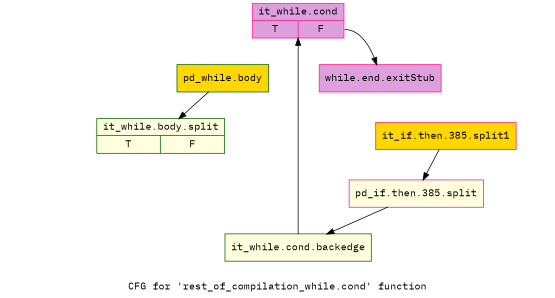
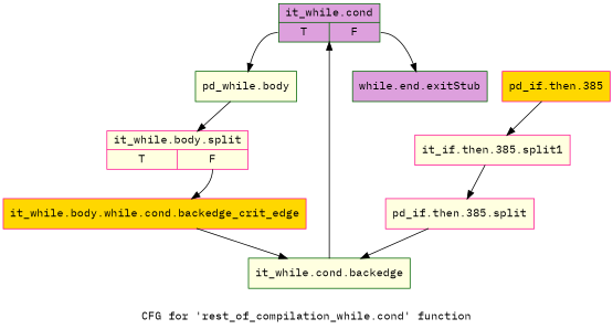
  digraph {
    fontname="IBM Plex Mono"
    label="CFG for 'rest_of_compilation_while.cond' function"
    node [color=deeppink fillcolor=gold fontname="IBM Plex Mono" shape=record style=filled]
    edge [fontname="IBM Plex Mono"]
-   n1 [fillcolor=plum label="{it_while.cond|{<s0>T|<s1>F}}"]
-   n2 [fillcolor=plum label="{while.end.exitStub}"]
-   n3 [color=darkgreen label="{pd_while.body}"]
-   n4 [color=darkgreen fillcolor=lightyellow label="{it_while.body.split|{<s0>T|<s1>F}}"]
-   n7 [label="{it_if.then.385.split1}"]
+   n1 [color=darkgreen fillcolor=plum label="{it_while.cond|{<s0>T|<s1>F}}"]
+   n2 [color=darkgreen fillcolor=plum label="{while.end.exitStub}"]
+   n3 [color=darkgreen fillcolor=lightyellow label="{pd_while.body}"]
+   n4 [fillcolor=lightyellow label="{it_while.body.split|{<s0>T|<s1>F}}"]
+   n5 [label="{it_while.body.while.cond.backedge_crit_edge}"]
+   n6 [label="{pd_if.then.385}"]
+   n7 [fillcolor=lightyellow label="{it_if.then.385.split1}"]
    n8 [color=darkgreen fillcolor=lightyellow label="{it_while.cond.backedge}"]
    n9 [fillcolor=lightyellow label="{pd_if.then.385.split}"]
    n1 -> n2 [tailport=s1]
+   n1 -> n3 [tailport=s0]
    n3 -> n4
+   n4 -> n5 [tailport=s1]
+   n5 -> n8
+   n6 -> n7
    n7 -> n9
    n8 -> n1
    n9 -> n8
  }
